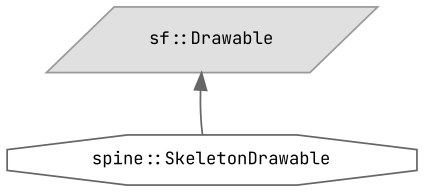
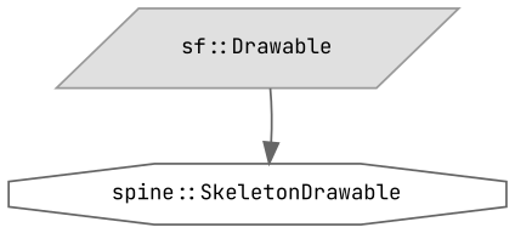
  digraph {
    rankdir=TB
    fontname="JetBrains Mono"
    node [fontname="JetBrains Mono" fontsize=10 style=filled]
    n1 [color=grey60 fillcolor="#E0E0E0" height=0.2 label="sf::Drawable" shape=parallelogram width=0.4]
    n2 [color=grey40 fillcolor=white height=0.2 label="spine::SkeletonDrawable" shape=octagon width=0.4]
-   n1 -> n2 [color=gray40 dir=back fontname="JetBrains Mono" fontsize=10 labelfontname=Helvetica labelfontsize=10 style=solid]
+   n2 -> n1 [color=gray40 dir=back fontname="JetBrains Mono" fontsize=10 labelfontname=Helvetica labelfontsize=10 style=solid]
  }
